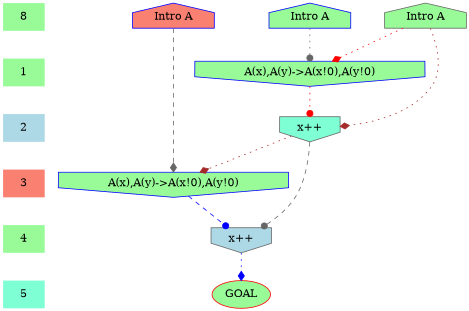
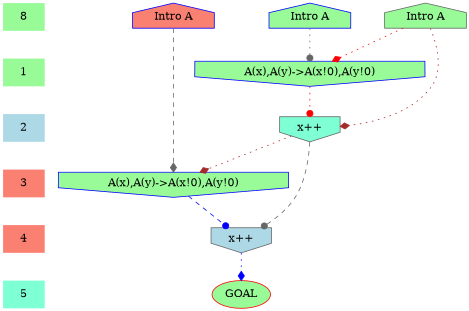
  digraph {
    ranksep=.5
    node [color=blue fillcolor=palegreen shape=plaintext style=filled]
    edge [style=dotted]
    n1 [color=red label=8]
    n2 [label="Intro A" shape=house]
    n3 [color=gray40 label="Intro A" shape=house]
    n4 [fillcolor=salmon label="Intro A" shape=house]
    1 [color=red]
    n6 [label="A(x),A(y)->A(x!0),A(y!0)" shape=invhouse]
    2 [fillcolor=lightblue]
    n8 [color=gray40 fillcolor=aquamarine label="x++" shape=invhouse]
    3 [fillcolor=salmon]
    n10 [label="A(x),A(y)->A(x!0),A(y!0)" shape=invhouse]
-   4 [color=red]
+   4 [color=red fillcolor=salmon]
    n12 [color=gray40 fillcolor=lightblue label="x++" shape=invhouse]
    5 [fillcolor=aquamarine]
    n14 [color=red label=GOAL shape=""]
    subgraph sub_1 {
      rank=same
      n1
      n2
      n3
      n4
    }
    subgraph sub_2 {
      rank=same
      1
      n6
    }
    subgraph sub_3 {
      rank=same
      2
      n8
    }
    subgraph sub_4 {
      rank=same
      3
      n10
    }
    subgraph sub_5 {
      rank=same
      4
      n12
    }
    subgraph sub_6 {
      rank=same
      5
      n14
    }
    n1 -> 1 [style=invis]
    n2 -> n6 [arrowhead=dot color=gray40]
    n3 -> n6 [arrowhead=diamond color=red]
    n3 -> n8 [arrowhead=diamond color=brown]
    n4 -> n10 [arrowhead=diamond color=gray40 style=dashed]
    1 -> 2 [style=invis]
    n6 -> n8 [arrowhead=dot color=red]
    2 -> 3 [style=invis]
    n8 -> n10 [arrowhead=diamond color=brown]
    n8 -> n12 [arrowhead=dot color=gray40 style=dashed]
    3 -> 4 [style=invis]
    n10 -> n12 [arrowhead=dot color=blue style=dashed]
    4 -> 5 [style=invis]
    n12 -> n14 [arrowhead=diamond color=blue]
  }
